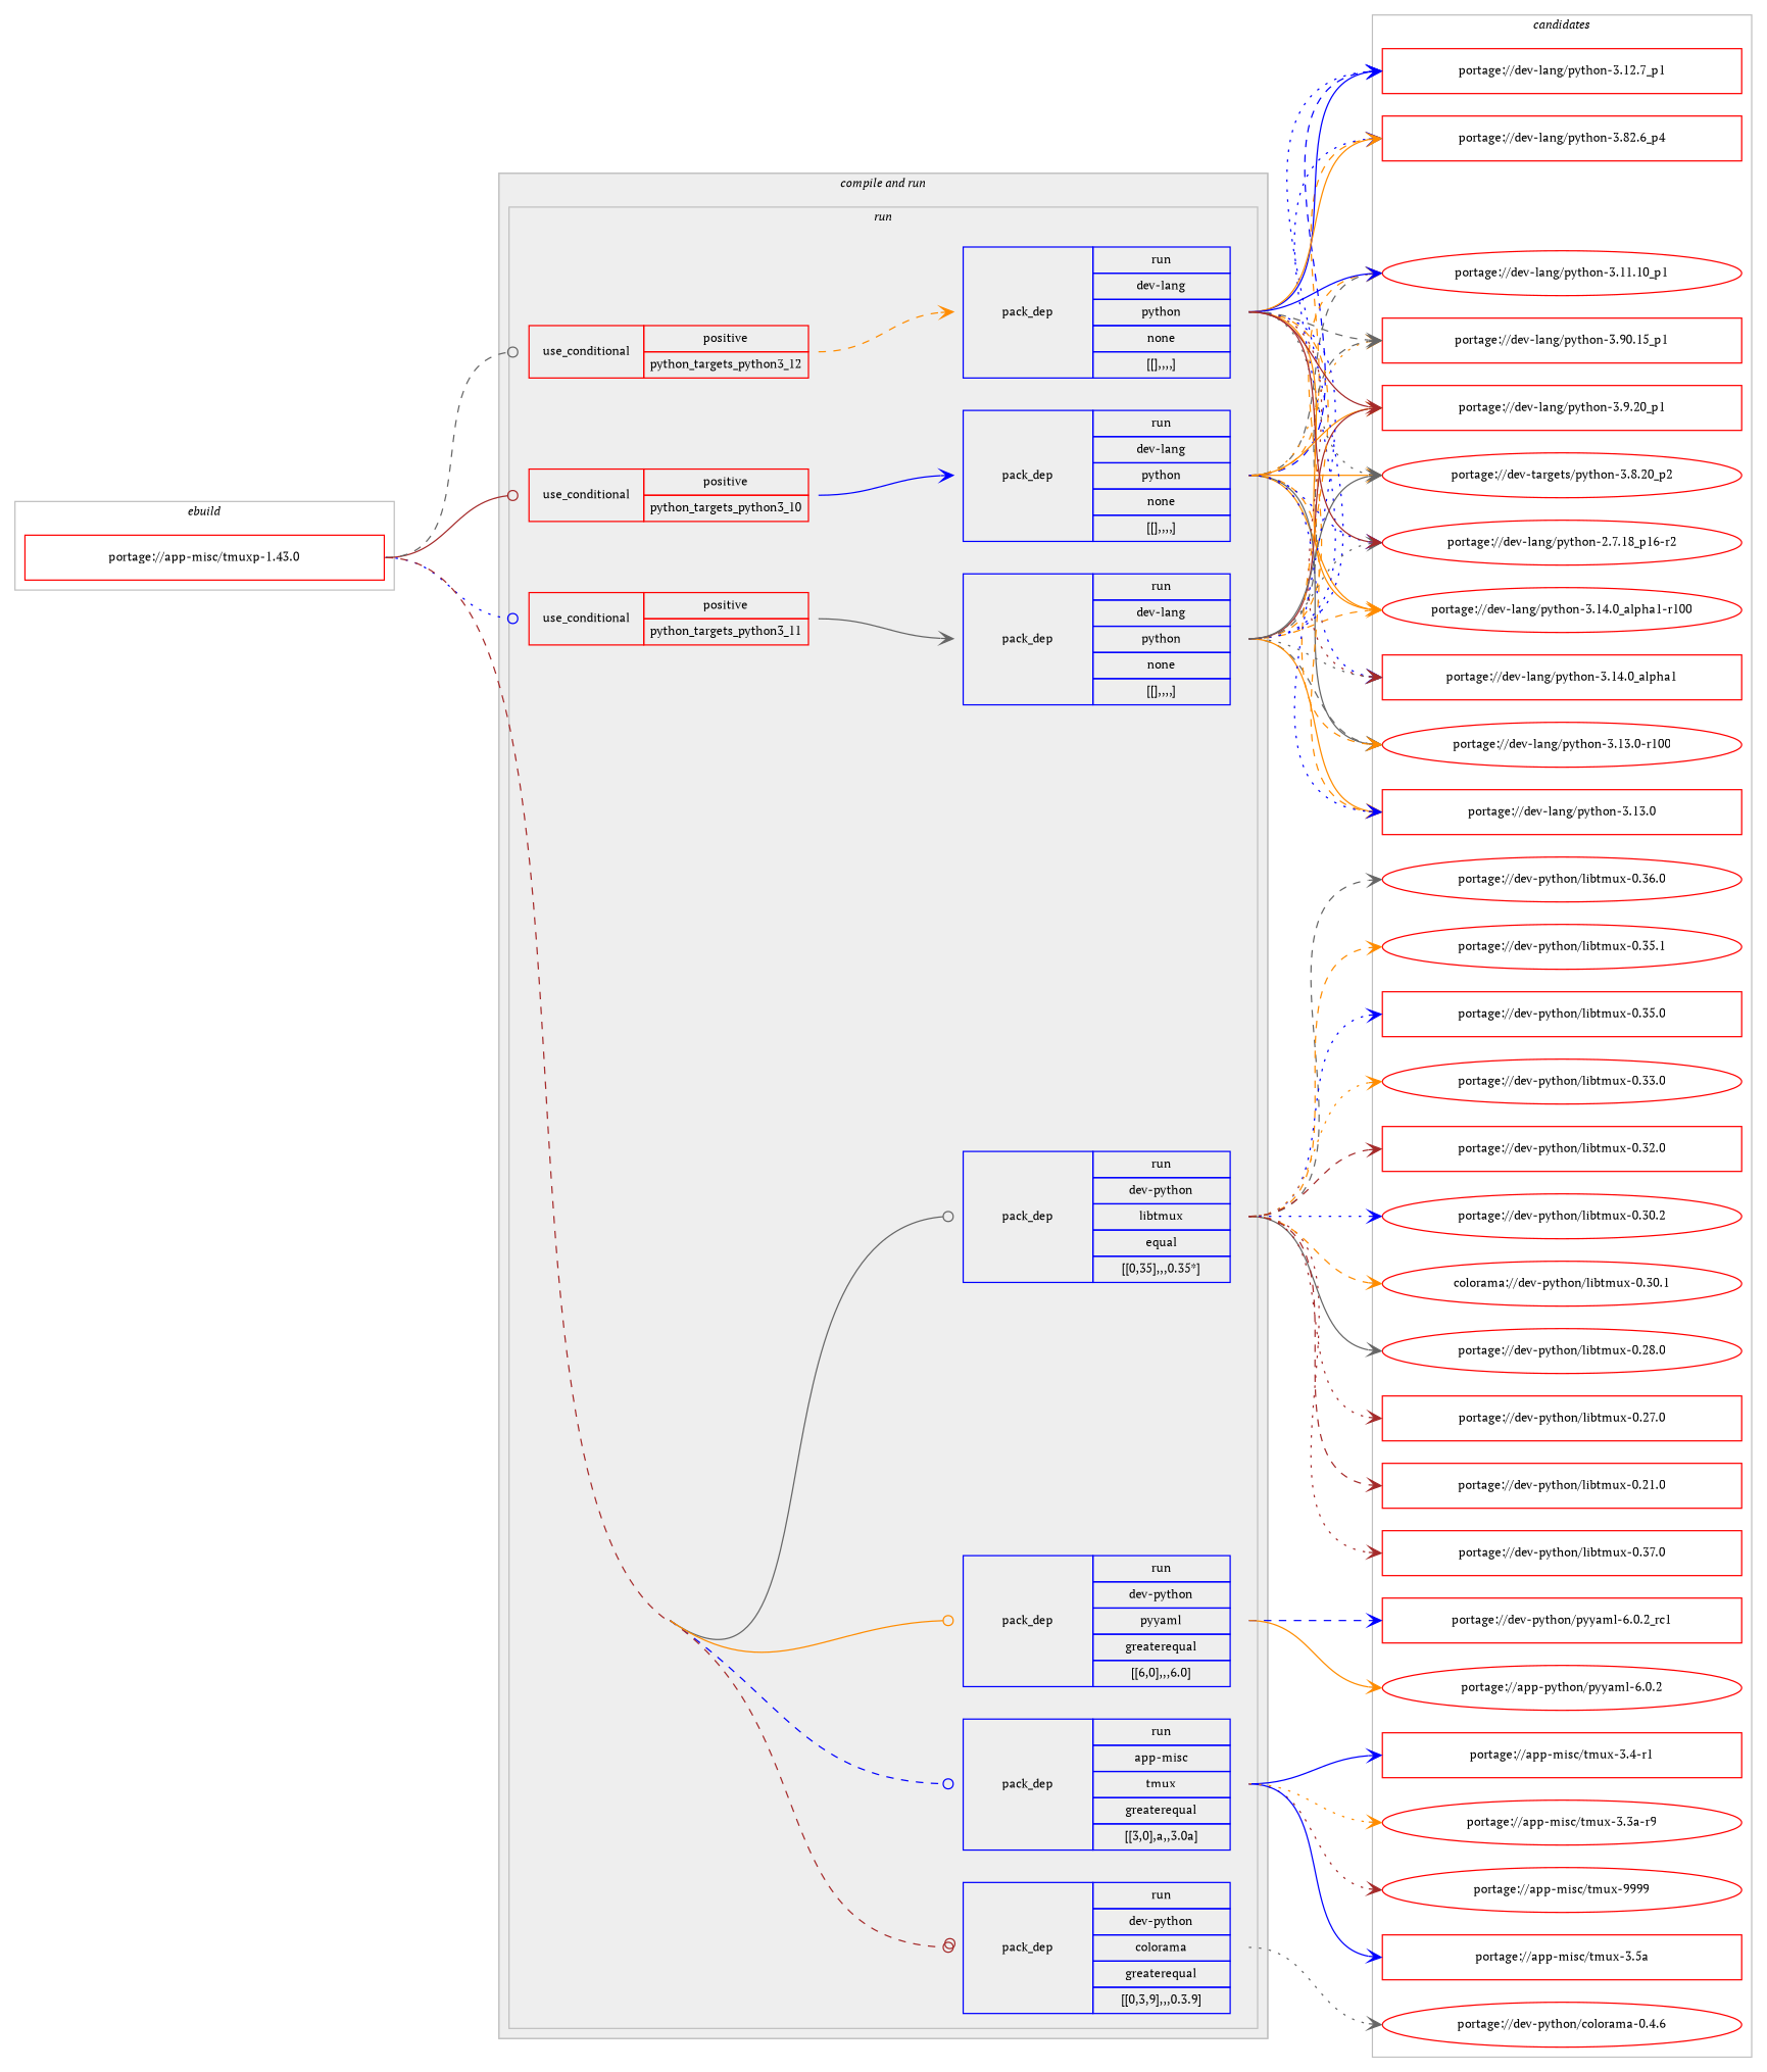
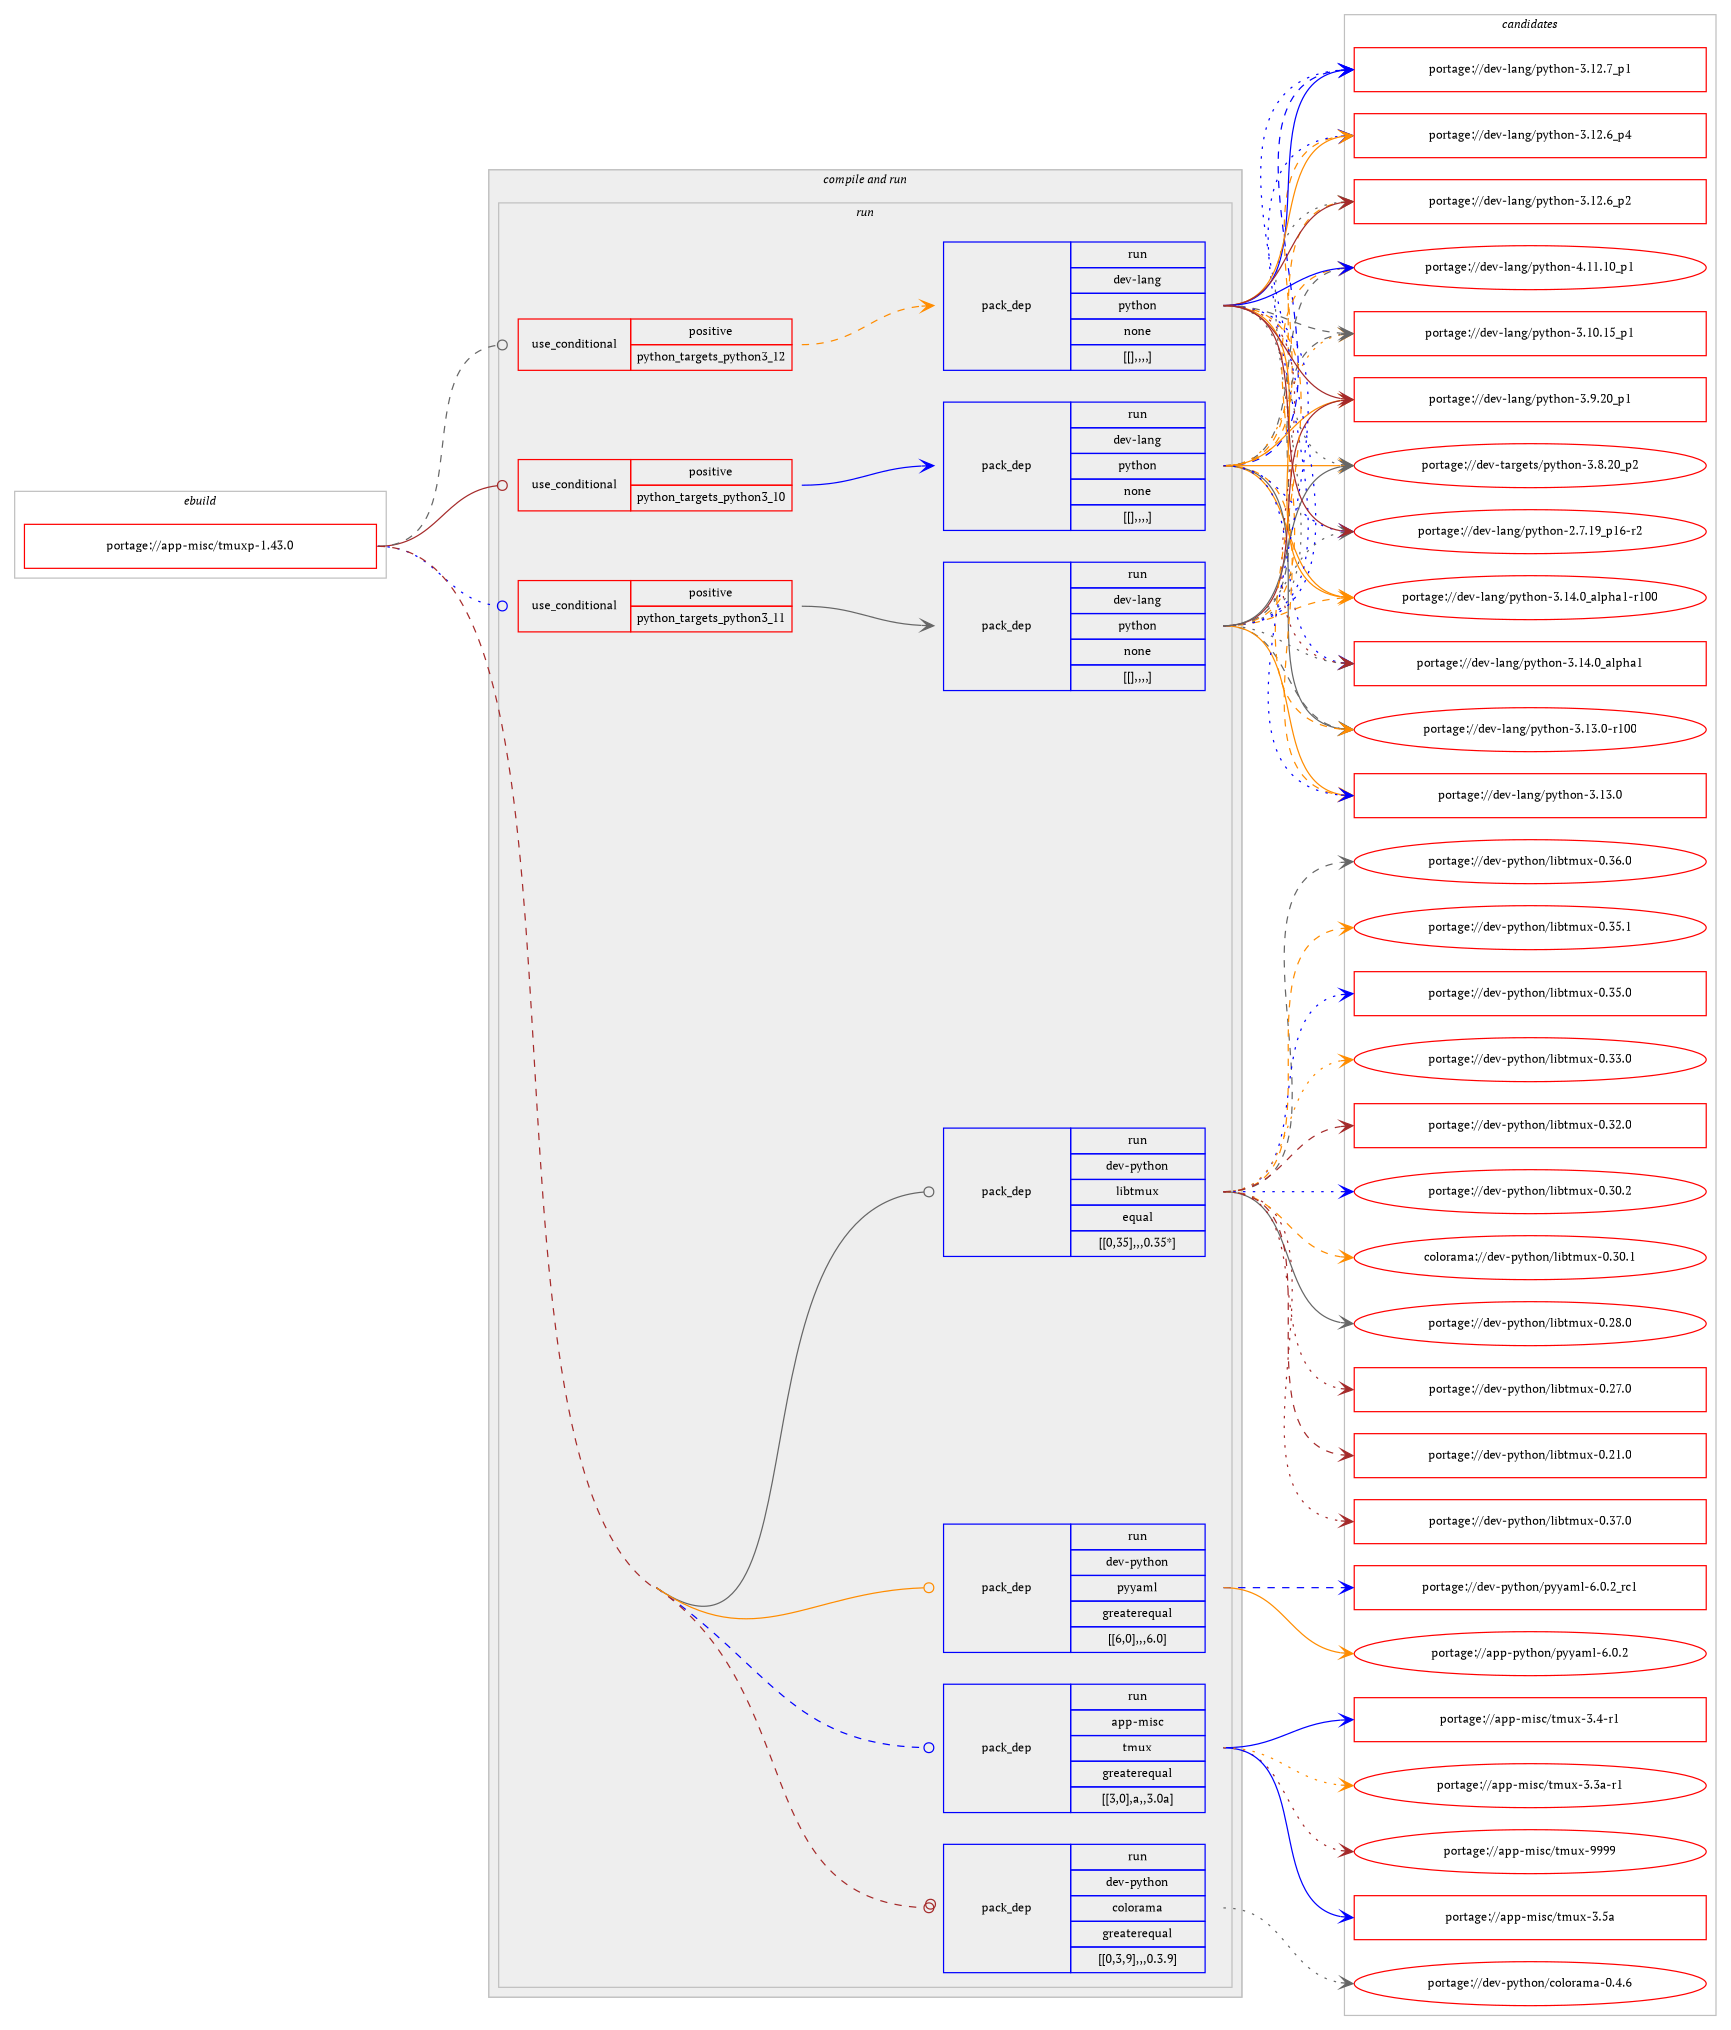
  digraph {
    compound=true
    concentrate=true
    fontname="PT Serif"
    fontsize=10
    newrank=true
    rankdir=LR
    ranksep=1.5
    node [color=red fontname="PT Serif" fontsize=10 shape=box]
    edge [arrowhead=vee color=darkorange fontname="PT Serif" headport=w style=solid tailport=e weight=100]
    n1 [label="portage://app-misc/tmuxp-1.43.0" width=4]
    n2 [color=blue label=<<TABLE BORDER="0" CELLBORDER="1" CELLSPACING="0" CELLPADDING="4" WIDTH="220"><TR><TD ROWSPAN="6" CELLPADDING="30">pack_dep</TD></TR><TR><TD WIDTH="110">run</TD></TR><TR><TD>dev-lang</TD></TR><TR><TD>python</TD></TR><TR><TD>none</TD></TR><TR><TD>[[],,,,]</TD></TR></TABLE>> shape=none]
    n3 [label=<<TABLE BORDER="0" CELLBORDER="1" CELLSPACING="0" CELLPADDING="4"><TR><TD ROWSPAN="3" CELLPADDING="10">use_conditional</TD></TR><TR><TD>positive</TD></TR><TR><TD>python_targets_python3_10</TD></TR></TABLE>> shape=none]
    n4 [color=blue label=<<TABLE BORDER="0" CELLBORDER="1" CELLSPACING="0" CELLPADDING="4" WIDTH="220"><TR><TD ROWSPAN="6" CELLPADDING="30">pack_dep</TD></TR><TR><TD WIDTH="110">run</TD></TR><TR><TD>dev-lang</TD></TR><TR><TD>python</TD></TR><TR><TD>none</TD></TR><TR><TD>[[],,,,]</TD></TR></TABLE>> shape=none]
    n5 [label=<<TABLE BORDER="0" CELLBORDER="1" CELLSPACING="0" CELLPADDING="4"><TR><TD ROWSPAN="3" CELLPADDING="10">use_conditional</TD></TR><TR><TD>positive</TD></TR><TR><TD>python_targets_python3_11</TD></TR></TABLE>> shape=none]
    n6 [color=blue label=<<TABLE BORDER="0" CELLBORDER="1" CELLSPACING="0" CELLPADDING="4" WIDTH="220"><TR><TD ROWSPAN="6" CELLPADDING="30">pack_dep</TD></TR><TR><TD WIDTH="110">run</TD></TR><TR><TD>dev-lang</TD></TR><TR><TD>python</TD></TR><TR><TD>none</TD></TR><TR><TD>[[],,,,]</TD></TR></TABLE>> shape=none]
    n7 [label=<<TABLE BORDER="0" CELLBORDER="1" CELLSPACING="0" CELLPADDING="4"><TR><TD ROWSPAN="3" CELLPADDING="10">use_conditional</TD></TR><TR><TD>positive</TD></TR><TR><TD>python_targets_python3_12</TD></TR></TABLE>> shape=none]
    n8 [color=blue label=<<TABLE BORDER="0" CELLBORDER="1" CELLSPACING="0" CELLPADDING="4" WIDTH="220"><TR><TD ROWSPAN="6" CELLPADDING="30">pack_dep</TD></TR><TR><TD WIDTH="110">run</TD></TR><TR><TD>app-misc</TD></TR><TR><TD>tmux</TD></TR><TR><TD>greaterequal</TD></TR><TR><TD>[[3,0],a,,3.0a]</TD></TR></TABLE>> shape=none]
    n9 [color=blue label=<<TABLE BORDER="0" CELLBORDER="1" CELLSPACING="0" CELLPADDING="4" WIDTH="220"><TR><TD ROWSPAN="6" CELLPADDING="30">pack_dep</TD></TR><TR><TD WIDTH="110">run</TD></TR><TR><TD>dev-python</TD></TR><TR><TD>colorama</TD></TR><TR><TD>greaterequal</TD></TR><TR><TD>[[0,3,9],,,0.3.9]</TD></TR></TABLE>> shape=none]
    n10 [color=blue label=<<TABLE BORDER="0" CELLBORDER="1" CELLSPACING="0" CELLPADDING="4" WIDTH="220"><TR><TD ROWSPAN="6" CELLPADDING="30">pack_dep</TD></TR><TR><TD WIDTH="110">run</TD></TR><TR><TD>dev-python</TD></TR><TR><TD>libtmux</TD></TR><TR><TD>equal</TD></TR><TR><TD>[[0,35],,,0.35*]</TD></TR></TABLE>> shape=none]
    n11 [color=blue label=<<TABLE BORDER="0" CELLBORDER="1" CELLSPACING="0" CELLPADDING="4" WIDTH="220"><TR><TD ROWSPAN="6" CELLPADDING="30">pack_dep</TD></TR><TR><TD WIDTH="110">run</TD></TR><TR><TD>dev-python</TD></TR><TR><TD>pyyaml</TD></TR><TR><TD>greaterequal</TD></TR><TR><TD>[[6,0],,,6.0]</TD></TR></TABLE>> shape=none]
    n12 [label="portage://dev-lang/python-3.14.0_alpha1-r100" shape=ellipse width=4]
    n13 [label="portage://dev-lang/python-3.14.0_alpha1" width=4]
    n14 [label="portage://dev-lang/python-3.13.0-r100" shape=ellipse width=4]
    n15 [label="portage://dev-lang/python-3.13.0" width=4]
    n16 [label="portage://dev-lang/python-3.12.7_p1" width=4]
-   n17 [label="portage://dev-lang/python-3.82.6_p4" width=4]
-   n19 [label="portage://dev-lang/python-3.11.10_p1" shape=ellipse width=4]
-   n20 [label="portage://dev-lang/python-3.90.15_p1" width=4]
+   n17 [label="portage://dev-lang/python-3.12.6_p4" width=4]
+   n18 [label="portage://dev-lang/python-3.12.6_p2" width=4]
+   n19 [label="portage://dev-lang/python-4.11.10_p1" shape=ellipse width=4]
+   n20 [label="portage://dev-lang/python-3.10.15_p1" width=4]
    n21 [label="portage://dev-lang/python-3.9.20_p1" width=4]
    n22 [label="portage://dev-targets/python-3.8.20_p2" shape=ellipse width=4]
-   n23 [label="portage://dev-lang/python-2.7.18_p16-r2" shape=ellipse width=4]
+   n23 [label="portage://dev-lang/python-2.7.19_p16-r2" shape=ellipse width=4]
    n24 [label="portage://app-misc/tmux-9999" shape=ellipse width=4]
    n25 [label="portage://app-misc/tmux-3.5a" width=4]
    n26 [label="portage://app-misc/tmux-3.4-r1" width=4]
-   n27 [label="portage://app-misc/tmux-3.3a-r9" shape=ellipse width=4]
+   n27 [label="portage://app-misc/tmux-3.3a-r1" shape=ellipse width=4]
    n28 [label="portage://dev-python/colorama-0.4.6" shape=ellipse width=4]
    n29 [label="portage://dev-python/libtmux-0.37.0" width=4]
    n30 [label="portage://dev-python/libtmux-0.36.0" shape=ellipse width=4]
    n31 [label="portage://dev-python/libtmux-0.35.1" shape=ellipse width=4]
    n32 [label="portage://dev-python/libtmux-0.35.0" width=4]
    n33 [label="portage://dev-python/libtmux-0.33.0" shape=ellipse width=4]
    n34 [label="portage://dev-python/libtmux-0.32.0" width=4]
    n35 [label="portage://dev-python/libtmux-0.30.2" shape=ellipse width=4]
    n36 [label="colorama://dev-python/libtmux-0.30.1" shape=ellipse width=4]
    n37 [label="portage://dev-python/libtmux-0.28.0" shape=ellipse width=4]
    n38 [label="portage://dev-python/libtmux-0.27.0" width=4]
    n39 [label="portage://dev-python/libtmux-0.21.0" width=4]
    n40 [label="portage://dev-python/pyyaml-6.0.2_rc1" width=4]
    n41 [label="portage://app-python/pyyaml-6.0.2" shape=ellipse width=4]
    subgraph cluster_1 {
      color=gray
      label=<<i>ebuild</i>>
      n1
    }
    subgraph cluster_2 {
      color=gray
      label=<<i>dependencies</i>>
      subgraph cluster_3 {
        color=gray
        fillcolor="#eeeeee"
        label=<<i>compile</i>>
        style=filled
      }
      subgraph cluster_4 {
        color=gray
        fillcolor="#eeeeee"
        label=<<i>compile and run</i>>
        style=filled
      }
      subgraph cluster_5 {
        color=gray
        fillcolor="#eeeeee"
        label=<<i>run</i>>
        style=filled
        subgraph sub_6 {
          color=gray
          fillcolor="#eeeeee"
          label=<<i>run</i>>
          style=filled
          n3
          subgraph sub_7 {
            color=gray
            fillcolor="#eeeeee"
            label=<<i>run</i>>
            style=filled
            n2
          }
        }
        subgraph sub_8 {
          color=gray
          fillcolor="#eeeeee"
          label=<<i>run</i>>
          style=filled
          n5
          subgraph sub_9 {
            color=gray
            fillcolor="#eeeeee"
            label=<<i>run</i>>
            style=filled
            n4
          }
        }
        subgraph sub_10 {
          color=gray
          fillcolor="#eeeeee"
          label=<<i>run</i>>
          style=filled
          n7
          subgraph sub_11 {
            color=gray
            fillcolor="#eeeeee"
            label=<<i>run</i>>
            style=filled
            n6
          }
        }
        subgraph sub_12 {
          color=gray
          fillcolor="#eeeeee"
          label=<<i>run</i>>
          style=filled
          n8
        }
        subgraph sub_13 {
          color=gray
          fillcolor="#eeeeee"
          label=<<i>run</i>>
          style=filled
          n9
        }
        subgraph sub_14 {
          color=gray
          fillcolor="#eeeeee"
          label=<<i>run</i>>
          style=filled
          n10
        }
        subgraph sub_15 {
          color=gray
          fillcolor="#eeeeee"
          label=<<i>run</i>>
          style=filled
          n11
        }
      }
    }
    subgraph cluster_16 {
      color=gray
      label=<<i>candidates</i>>
      rank=same
      subgraph sub_17 {
        color=black
        label=<<i>candidates</i>>
        nodesep=1
        rank=same
        n12
        n13
        n14
        n15
        n16
        n17
+       n18
        n19
        n20
        n21
        n22
        n23
      }
      subgraph sub_18 {
        color=black
        label=<<i>candidates</i>>
        nodesep=1
        rank=same
        n12
        n13
        n14
        n15
        n16
        n17
+       n18
        n19
        n20
        n21
        n22
        n23
      }
      subgraph sub_19 {
        color=black
        label=<<i>candidates</i>>
        nodesep=1
        rank=same
        n12
        n13
        n14
        n15
        n16
        n17
+       n18
        n19
        n20
        n21
        n22
        n23
      }
      subgraph sub_20 {
        color=black
        label=<<i>candidates</i>>
        nodesep=1
        rank=same
        n24
        n25
        n26
        n27
      }
      subgraph sub_21 {
        color=black
        label=<<i>candidates</i>>
        nodesep=1
        rank=same
        n28
      }
      subgraph sub_22 {
        color=black
        label=<<i>candidates</i>>
        nodesep=1
        rank=same
        n29
        n30
        n31
        n32
        n33
        n34
        n35
        n36
        n37
        n38
        n39
      }
      subgraph sub_23 {
        color=black
        label=<<i>candidates</i>>
        nodesep=1
        rank=same
        n40
        n41
      }
    }
    n1 -> n3 [arrowhead=odot color=brown weight=20]
    n1 -> n5 [arrowhead=odot color=blue style=dotted weight=20]
    n1 -> n7 [arrowhead=odot color=gray40 style=dashed weight=20]
    n1 -> n8 [arrowhead=odot color=blue style=dashed weight=20]
    n1 -> n9 [arrowhead=odot color=brown style=dashed weight=20]
    n1 -> n10 [arrowhead=odot color=gray40 weight=20]
    n1 -> n11 [arrowhead=odot weight=20]
    n2 -> n12
    n2 -> n13 [color=blue style=dotted]
    n2 -> n14 [color=gray40]
    n2 -> n15 [style=dashed]
    n2 -> n16 [color=blue style=dashed]
    n2 -> n17 [style=dashed]
+   n2 -> n18 [style=dashed]
    n2 -> n19 [color=gray40 style=dashed]
    n2 -> n20 [style=dotted]
    n2 -> n21
    n2 -> n22
    n2 -> n23 [color=blue style=dotted]
    n3 -> n2 [color=blue weight=20]
    n4 -> n12 [style=dashed]
    n4 -> n13 [color=gray40 style=dotted]
    n4 -> n14 [color=gray40 style=dashed]
    n4 -> n15
    n4 -> n16 [color=blue style=dotted]
    n4 -> n17 [color=blue style=dotted]
+   n4 -> n18 [color=gray40 style=dotted]
    n4 -> n19 [style=dashed]
    n4 -> n20 [color=gray40 style=dashed]
    n4 -> n21 [color=brown]
    n4 -> n22 [color=gray40]
    n4 -> n23 [color=gray40 style=dotted]
    n5 -> n4 [color=gray40 weight=20]
    n6 -> n12
    n6 -> n13 [color=brown style=dotted]
    n6 -> n14 [style=dashed]
    n6 -> n15 [color=blue style=dotted]
    n6 -> n16 [color=blue]
    n6 -> n17
+   n6 -> n18 [color=brown]
    n6 -> n19 [color=blue]
    n6 -> n20 [color=gray40 style=dashed]
    n6 -> n21 [color=brown]
    n6 -> n22 [color=gray40 style=dotted]
    n6 -> n23 [color=brown]
    n7 -> n6 [style=dashed weight=20]
    n8 -> n24 [color=brown style=dotted]
    n8 -> n25 [color=blue]
    n8 -> n26 [color=blue]
    n8 -> n27 [style=dotted]
    n9 -> n28 [color=gray40 style=dotted]
    n10 -> n29 [color=brown style=dotted]
    n10 -> n30 [color=gray40 style=dashed]
    n10 -> n31 [style=dashed]
    n10 -> n32 [color=blue style=dotted]
    n10 -> n33 [style=dotted]
    n10 -> n34 [color=brown style=dashed]
    n10 -> n35 [color=blue style=dotted]
    n10 -> n36 [style=dashed]
    n10 -> n37 [color=gray40]
    n10 -> n38 [color=brown style=dotted]
    n10 -> n39 [color=brown style=dashed]
    n11 -> n40 [color=blue style=dashed]
    n11 -> n41
  }
